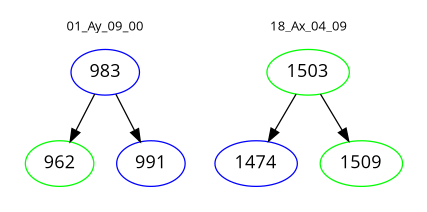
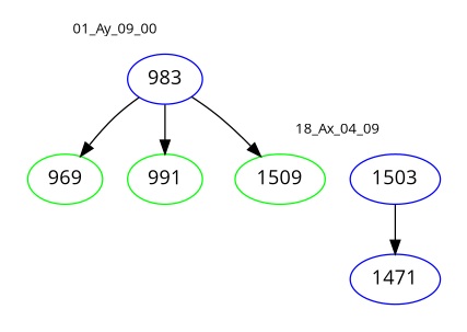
  digraph {
    fontname="Open Sans"
    node [color=blue fontname="Open Sans"]
    edge [color=black fontname="Open Sans"]
    n1 [label=983]
-   n2 [color=green label=962]
-   n3 [label=991]
-   n4 [color=green label=1503]
-   n5 [label=1474]
+   n2 [color=green label=969]
+   n3 [color=green label=991]
+   n4 [label=1503]
+   n5 [label=1471]
    n6 [color=green label=1509]
    subgraph cluster_1 {
      color=white
      fontsize=10
      label="01_Ay_09_00"
      n1
      n2
      n3
    }
    subgraph cluster_2 {
      color=white
      fontsize=10
      label="18_Ax_04_09"
      n4
      n5
      n6
    }
    n1 -> n2
    n1 -> n3
    n4 -> n5
-   n4 -> n6
+   n1 -> n6
  }
